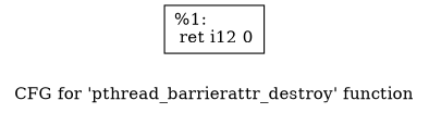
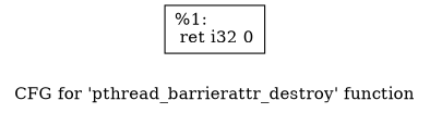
  digraph {
    label="CFG for 'pthread_barrierattr_destroy' function"
    rankdir=LR
-   n1 [label="{%1:\l  ret i12 0\l}" shape=record]
+   n1 [label="{%1:\l  ret i32 0\l}" shape=record]
  }
